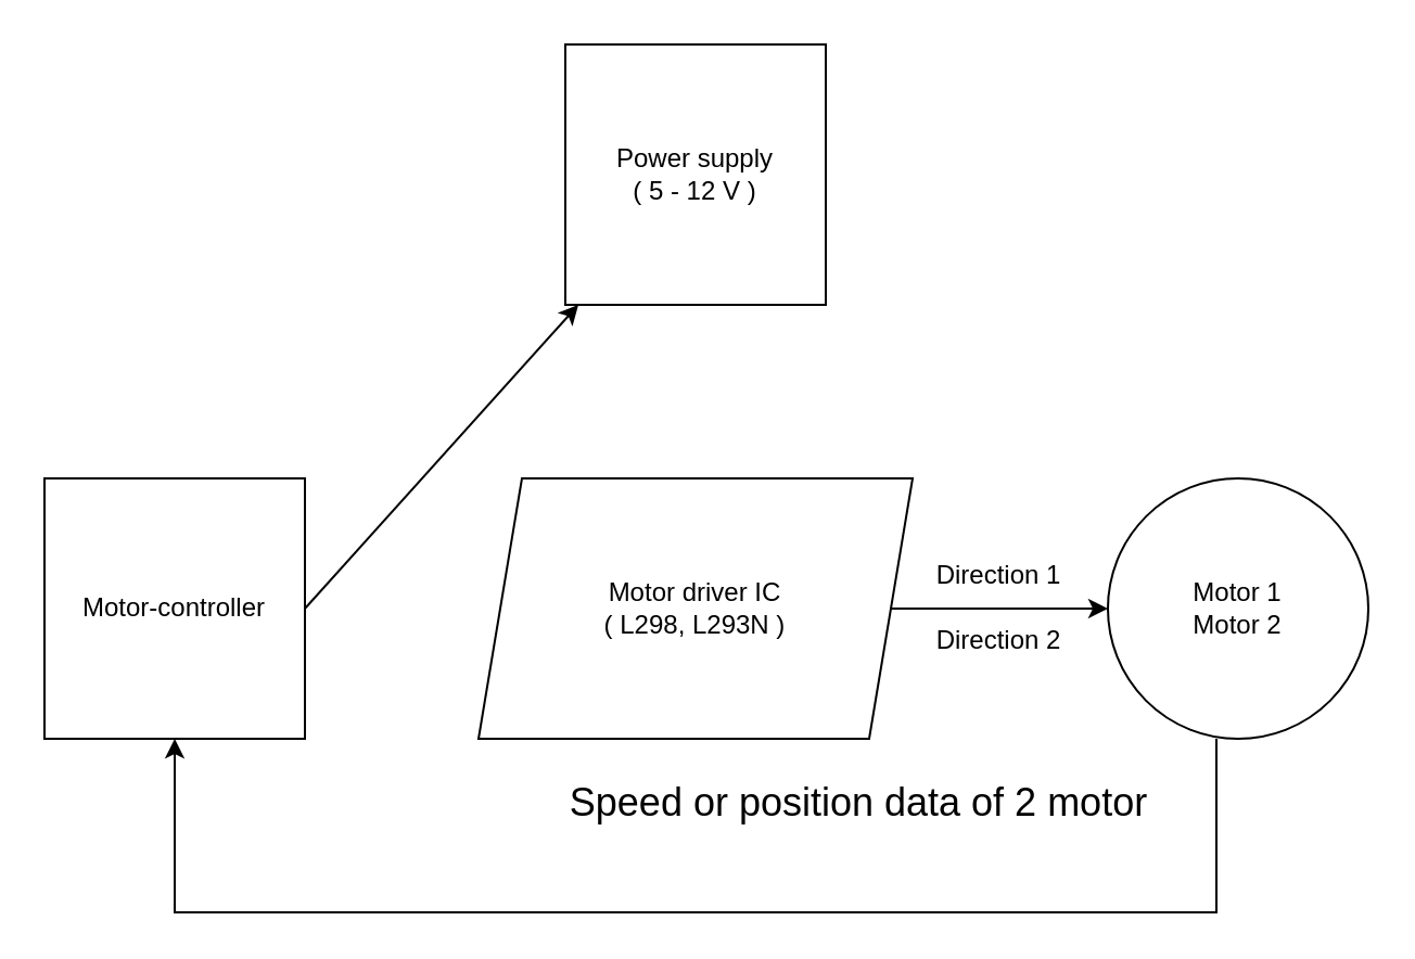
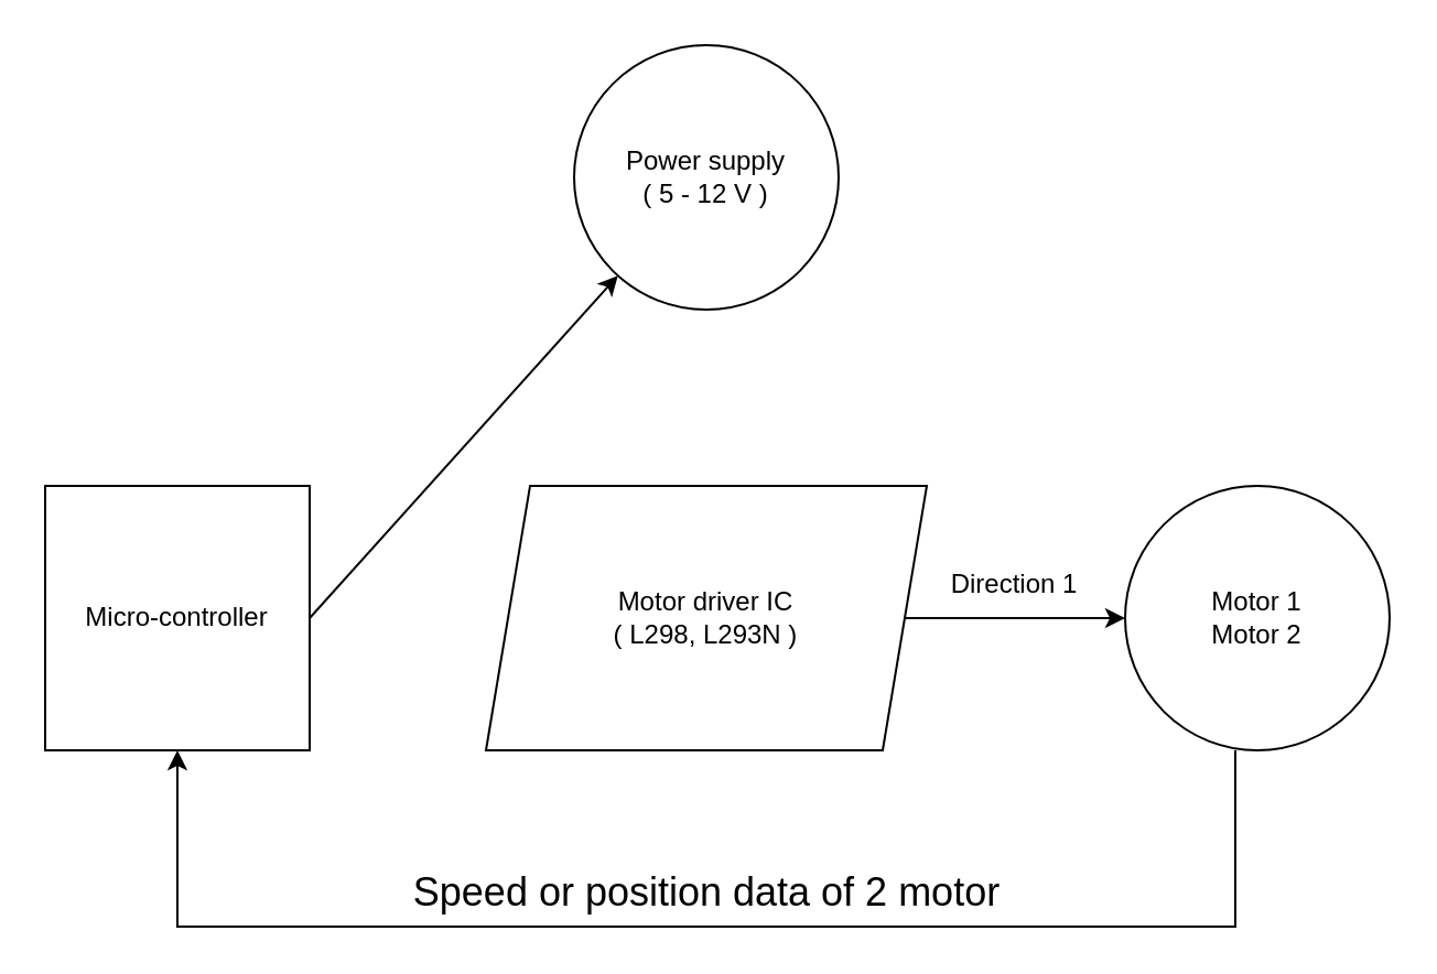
  <mxCell id="0" />
  <mxCell id="1" parent="0" />
- <mxCell id="2" value="Motor-controller" style="whiteSpace=wrap;html=1;aspect=fixed;" vertex="1" parent="1"><mxGeometry x="20" y="220" width="120" height="120" as="geometry" /></mxCell>
+ <mxCell id="2" value="Micro-controller" style="whiteSpace=wrap;html=1;aspect=fixed;" vertex="1" parent="1"><mxGeometry x="20" y="220" width="120" height="120" as="geometry" /></mxCell>
  <mxCell id="3" value="Motor driver IC&lt;div&gt;( L298, L293N )&lt;/div&gt;" style="shape=parallelogram;perimeter=parallelogramPerimeter;whiteSpace=wrap;html=1;fixedSize=1;" vertex="1" parent="1"><mxGeometry x="220" y="220" width="200" height="120" as="geometry" /></mxCell>
- <mxCell id="4" value="Power supply&lt;div&gt;( 5 - 12 V )&lt;/div&gt;" style="whiteSpace=wrap;html=1;aspect=fixed;" vertex="1" parent="1"><mxGeometry x="260" y="20" width="120" height="120" as="geometry" /></mxCell>
+ <mxCell id="4" value="Power supply&lt;div&gt;( 5 - 12 V )&lt;/div&gt;" style="ellipse;whiteSpace=wrap;html=1;aspect=fixed;" vertex="1" parent="1"><mxGeometry x="260" y="20" width="120" height="120" as="geometry" /></mxCell>
  <mxCell id="5" value="Motor 1&lt;div&gt;Motor 2&lt;/div&gt;" style="ellipse;whiteSpace=wrap;html=1;aspect=fixed;" vertex="1" parent="1"><mxGeometry x="510" y="220" width="120" height="120" as="geometry" /></mxCell>
  <mxCell id="6" value="" style="endArrow=classic;html=1;rounded=0;exitX=1;exitY=0.5;exitDx=0;exitDy=0;" edge="1" parent="1" source="2" target="4"><mxGeometry width="50" height="50" relative="1" as="geometry"><mxPoint x="300" y="230" as="sourcePoint" /><mxPoint x="350" y="180" as="targetPoint" /></mxGeometry></mxCell>
  <mxCell id="7" value="" style="endArrow=classic;html=1;rounded=0;entryX=0;entryY=0.5;entryDx=0;entryDy=0;" edge="1" parent="1" target="5"><mxGeometry width="50" height="50" relative="1" as="geometry"><mxPoint x="410" y="280" as="sourcePoint" /><mxPoint x="460" y="230" as="targetPoint" /></mxGeometry></mxCell>
  <mxCell id="8" value="" style="endArrow=classic;html=1;rounded=0;exitX=0.5;exitY=1;exitDx=0;exitDy=0;entryX=0.5;entryY=1;entryDx=0;entryDy=0;" edge="1" parent="1"><mxGeometry width="50" height="50" relative="1" as="geometry"><mxPoint x="560" y="340" as="sourcePoint" /><mxPoint x="80" y="340" as="targetPoint" /><Array as="points"><mxPoint x="560" y="420" /><mxPoint x="80" y="420" /></Array></mxGeometry></mxCell>
  <mxCell id="9" value="Direction 1" style="text;html=1;align=center;verticalAlign=middle;whiteSpace=wrap;rounded=0;" vertex="1" parent="1"><mxGeometry x="430" y="250" width="60" height="30" as="geometry" /></mxCell>
- <mxCell id="10" value="&lt;font style=&quot;font-size: 18px;&quot;&gt;Speed or position data of 2 motor&lt;/font&gt;" style="text;html=1;align=center;verticalAlign=middle;whiteSpace=wrap;rounded=0;" vertex="1" parent="1"><mxGeometry x="257.5" y="355" width="275" height="30" as="geometry" /></mxCell>
- <mxCell id="11" value="Direction 2" style="text;html=1;align=center;verticalAlign=middle;whiteSpace=wrap;rounded=0;" vertex="1" parent="1"><mxGeometry x="430" y="280" width="60" height="30" as="geometry" /></mxCell>
+ <mxCell id="10" value="&lt;font style=&quot;font-size: 18px;&quot;&gt;Speed or position data of 2 motor&lt;/font&gt;" style="text;html=1;align=center;verticalAlign=middle;whiteSpace=wrap;rounded=0;" vertex="1" parent="1"><mxGeometry x="182.5" y="390" width="275" height="30" as="geometry" /></mxCell>
